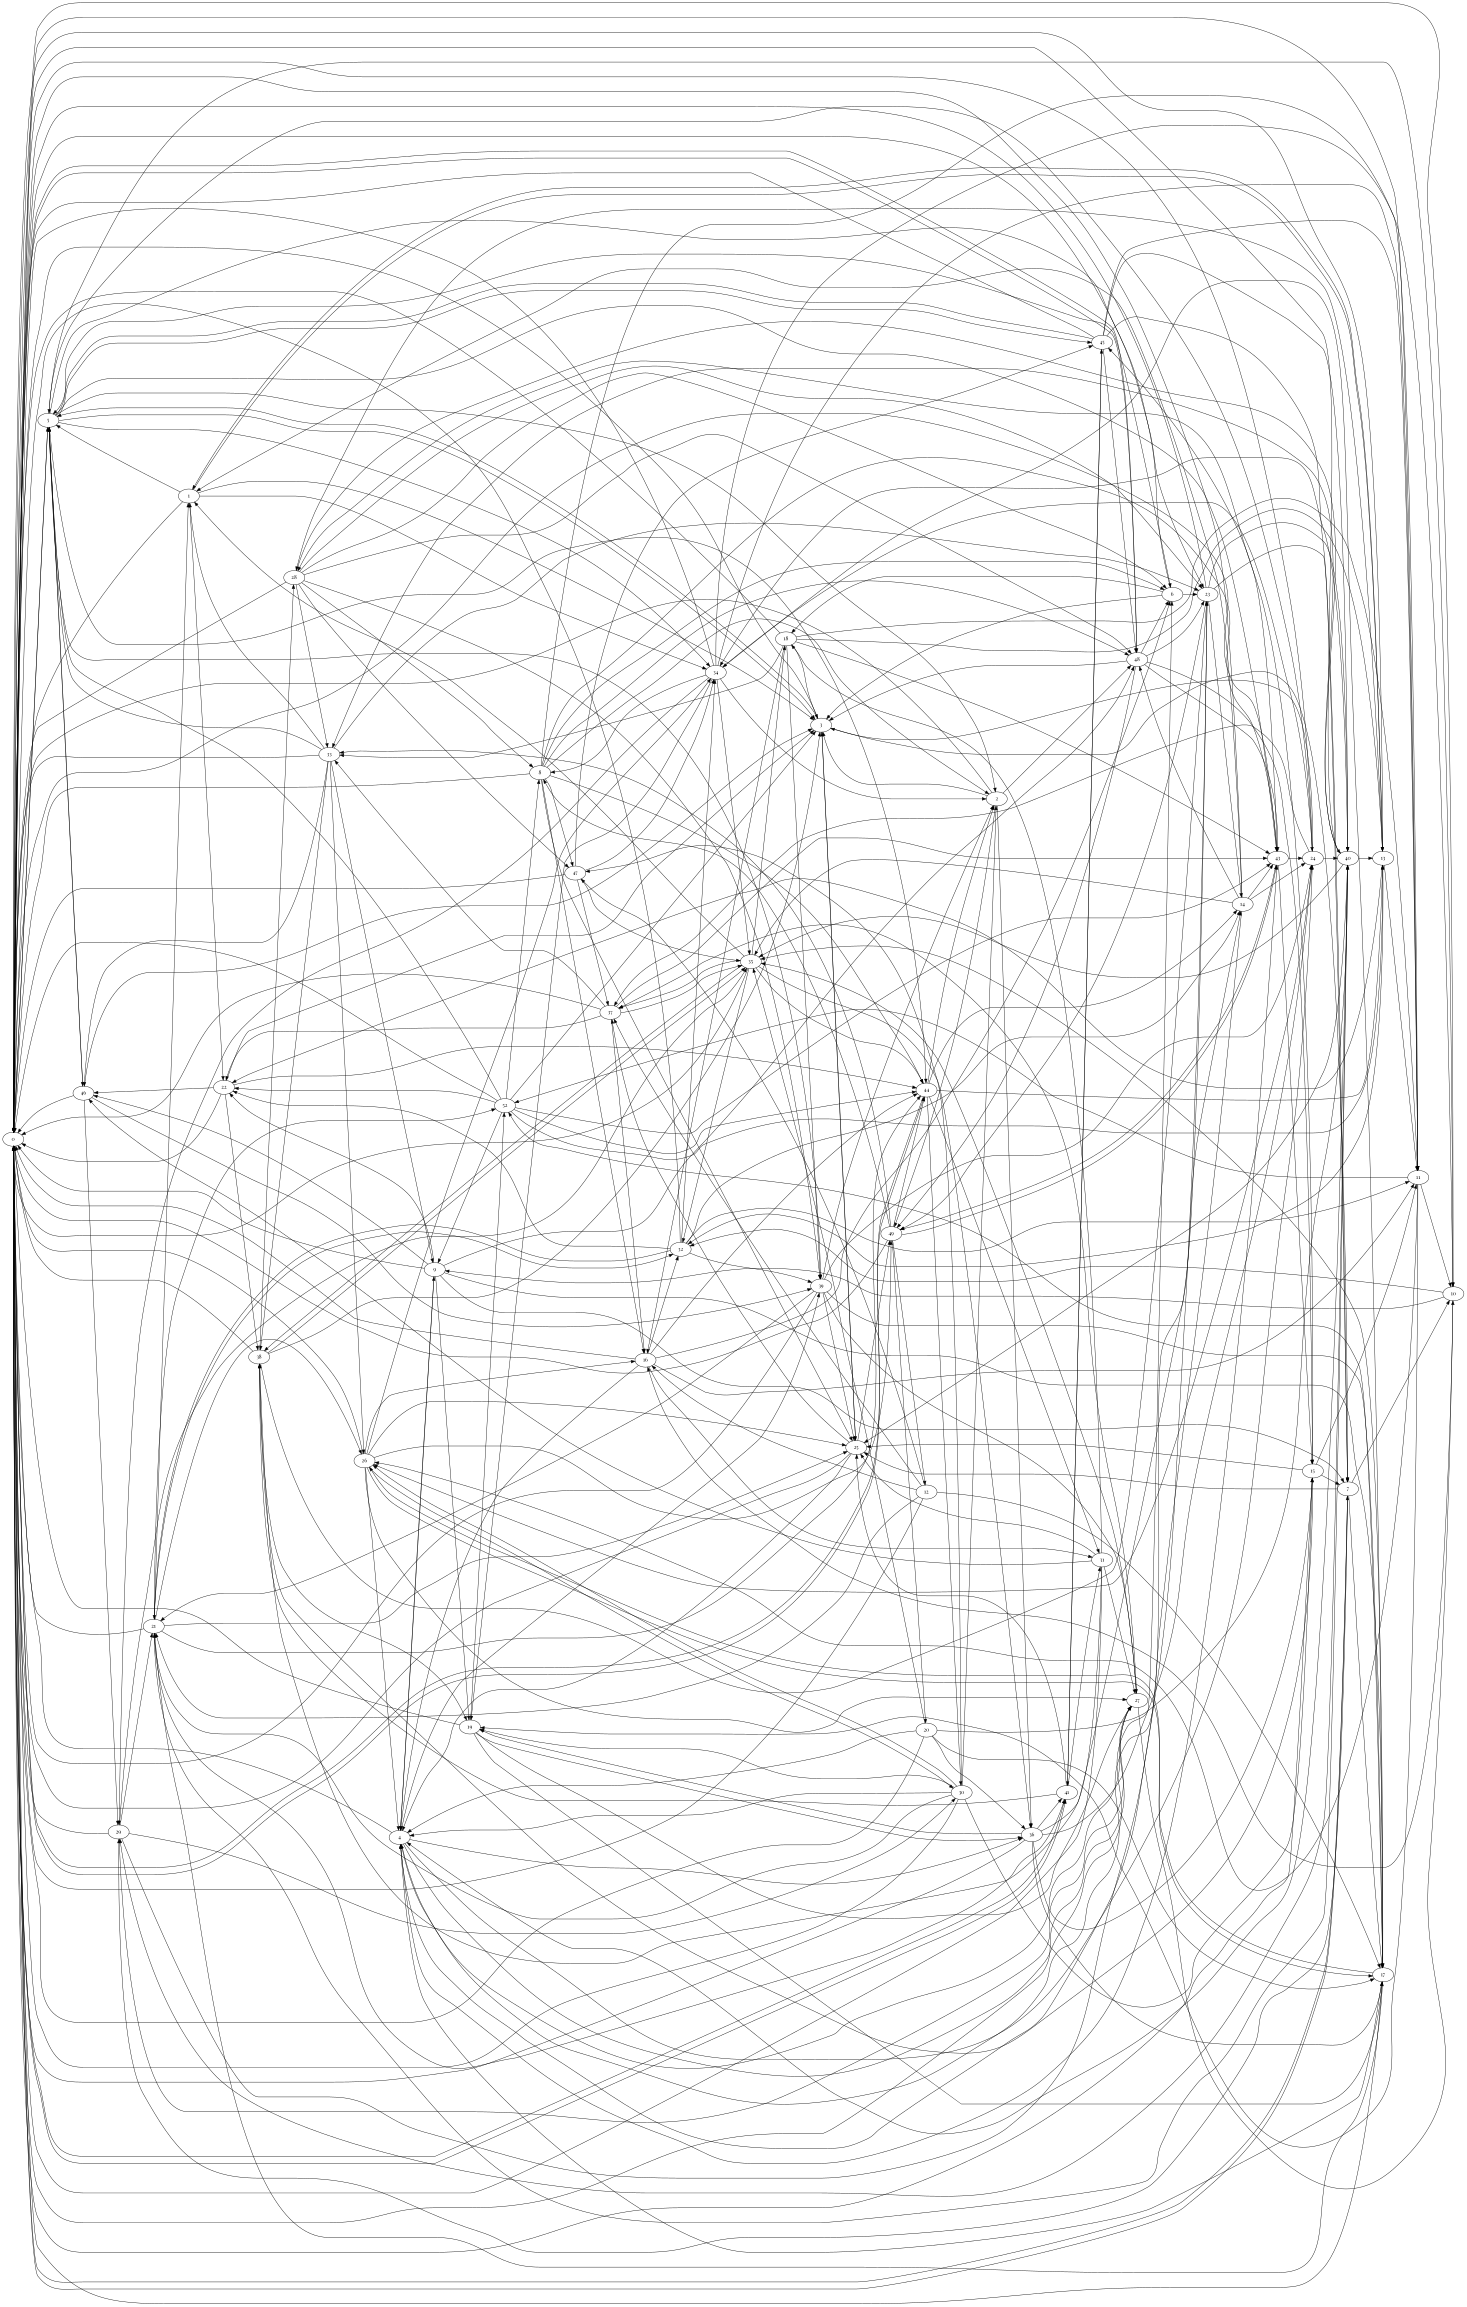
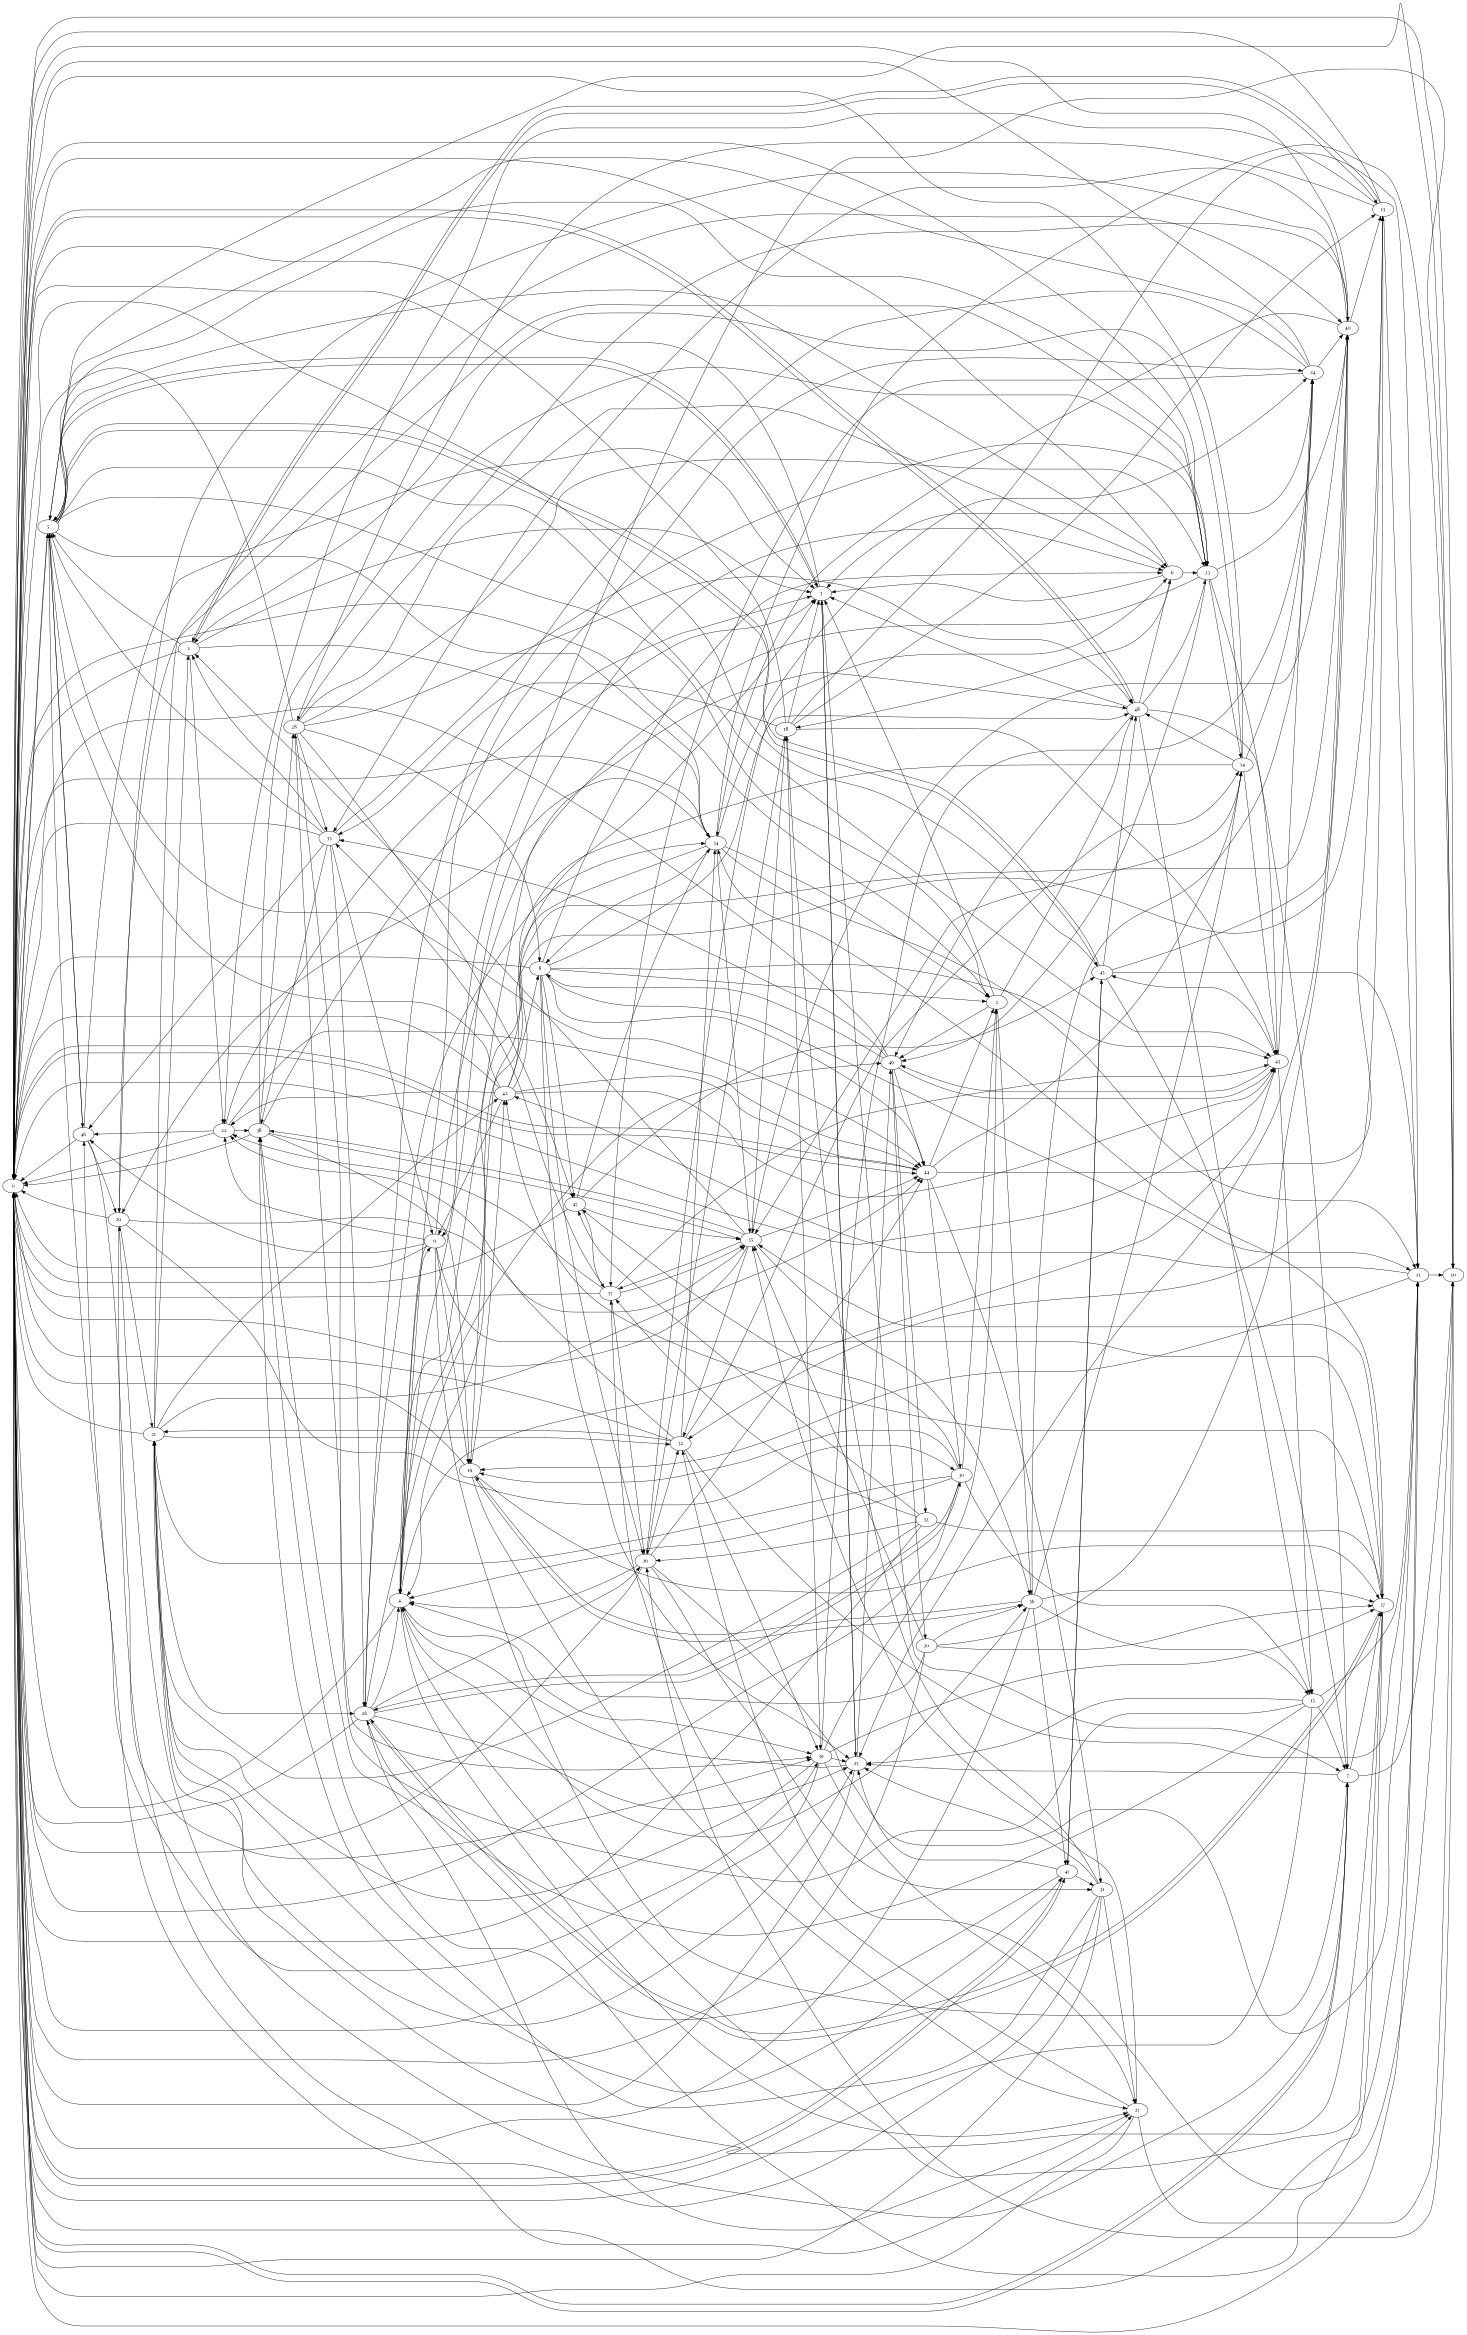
  strict digraph {
    fontname="Playfair Display"
    rankdir=LR
    node [component_delay=3 fontname="Playfair Display"]
    edge [fontname="Playfair Display" wire_delay=1]
    0
    5
    7
    41
    44
    48
    3
    34
    2
    45
    6
    39
    43
    10
    23
    46
    25
    17
    29
    38
    31
    13
    14
    30
    49
    15
    11
    24
    8
    19
    35
    36
    40
    18
    27
    21
    32
    9
    16
    4
    37
    26
-   42 [label=52]
+   42
    28
    1
    22
    47
    12
    33
    20
    0 -> 5
    0 -> 7
    0 -> 41
    0 -> 44
    0 -> 48
    5 -> 0
    5 -> 44
    5 -> 3
    5 -> 34
    5 -> 2
    5 -> 45
    5 -> 6
    5 -> 39
    5 -> 43
    5 -> 10
    5 -> 23
    5 -> 46
    7 -> 0
    7 -> 10
    7 -> 25
    7 -> 17
    7 -> 29
    41 -> 0
    41 -> 45
    41 -> 25
    41 -> 38
    41 -> 31
    44 -> 0
    44 -> 2
    44 -> 31
    44 -> 13
    44 -> 14
    44 -> 30
    48 -> 0
    48 -> 3
    48 -> 6
    48 -> 43
    48 -> 23
    48 -> 49
    48 -> 15
    3 -> 0
    3 -> 5
    3 -> 7
    3 -> 25
    34 -> 0
    34 -> 2
    34 -> 10
    34 -> 29
    34 -> 11
    34 -> 24
    34 -> 8
    34 -> 19
    34 -> 35
    2 -> 0
    2 -> 48
    2 -> 3
    2 -> 49
    2 -> 36
    45 -> 0
    45 -> 5
    45 -> 7
    45 -> 41
    45 -> 48
    45 -> 11
    45 -> 40
    6 -> 0
    6 -> 3
    6 -> 23
    6 -> 18
    39 -> 0
    39 -> 2
    39 -> 25
    39 -> 17
    39 -> 24
    39 -> 27
    39 -> 21
    43 -> 0
    43 -> 45
    43 -> 49
    43 -> 15
    43 -> 24
    10 -> 0
    10 -> 32
    10 -> 9
    10 -> 16
    23 -> 0
    23 -> 7
    23 -> 14
    23 -> 49
    23 -> 40
    23 -> 4
    46 -> 0
    46 -> 5
    46 -> 3
    46 -> 39
    46 -> 29
    25 -> 0
    25 -> 3
    25 -> 49
    25 -> 4
-   25 -> 37
    17 -> 0
    17 -> 34
    17 -> 35
    17 -> 21
    17 -> 4
    17 -> 26
    17 -> 42
    29 -> 0
    29 -> 23
    29 -> 30
    29 -> 35
    29 -> 27
    29 -> 21
    38 -> 0
    38 -> 3
    38 -> 23
    38 -> 19
    38 -> 35
    38 -> 28
    31 -> 0
    31 -> 46
    31 -> 25
    31 -> 38
    31 -> 18
    31 -> 27
    13 -> 0
    13 -> 11
    13 -> 32
    13 -> 28
    13 -> 1
    13 -> 22
    14 -> 0
    14 -> 48
    14 -> 43
    14 -> 24
    14 -> 35
    14 -> 4
    14 -> 1
    30 -> 0
    30 -> 2
    30 -> 15
    30 -> 19
    30 -> 21
    30 -> 4
    30 -> 26
    30 -> 47
    49 -> 0
    49 -> 44
    49 -> 43
    49 -> 8
    49 -> 12
    49 -> 33
    49 -> 20
    15 -> 0
    15 -> 7
    15 -> 25
    15 -> 38
    15 -> 11
    15 -> 28
    11 -> 0
    11 -> 10
    11 -> 19
    11 -> 26
    11 -> 42
    24 -> 0
    24 -> 5
    24 -> 3
    24 -> 40
    24 -> 37
    24 -> 26
    8 -> 0
    8 -> 44
    8 -> 48
    8 -> 2
    8 -> 6
    8 -> 43
    8 -> 25
    8 -> 11
    8 -> 16
    8 -> 47
    19 -> 0
    19 -> 17
    19 -> 36
    19 -> 27
    19 -> 42
    35 -> 0
    35 -> 44
    35 -> 38
    35 -> 36
    35 -> 18
    35 -> 32
    35 -> 37
    35 -> 1
    36 -> 0
    36 -> 41
    36 -> 17
    36 -> 14
    36 -> 15
    36 -> 24
    36 -> 19
    40 -> 0
    40 -> 34
    40 -> 25
    40 -> 29
    40 -> 13
    40 -> 35
    40 -> 4
    40 -> 33
    18 -> 0
    18 -> 3
    18 -> 39
    18 -> 43
    18 -> 13
    18 -> 11
    18 -> 16
    18 -> 33
    27 -> 0
    27 -> 10
    27 -> 35
    27 -> 37
    21 -> 0
    21 -> 41
    21 -> 44
    21 -> 25
    21 -> 40
    21 -> 32
    21 -> 26
    21 -> 42
    21 -> 1
    32 -> 0
    32 -> 34
    32 -> 39
    32 -> 14
    32 -> 11
    32 -> 21
    32 -> 22
    9 -> 0
    9 -> 7
    9 -> 48
    9 -> 46
    9 -> 17
    9 -> 19
    9 -> 4
    9 -> 22
    16 -> 0
    16 -> 44
    16 -> 6
    16 -> 31
    16 -> 11
    16 -> 32
    16 -> 4
    4 -> 0
    4 -> 6
    4 -> 39
    4 -> 43
    4 -> 24
    4 -> 36
    4 -> 27
    4 -> 9
    37 -> 0
    37 -> 43
    37 -> 35
    37 -> 16
    37 -> 22
    37 -> 33
    26 -> 0
    26 -> 34
    26 -> 25
    26 -> 17
    26 -> 30
    26 -> 49
    26 -> 27
    26 -> 16
    26 -> 4
    42 -> 0
    42 -> 5
    42 -> 44
    42 -> 3
    42 -> 43
    42 -> 13
    42 -> 8
    42 -> 9
    42 -> 22
    28 -> 0
    28 -> 48
    28 -> 6
    28 -> 39
    28 -> 23
    28 -> 8
    28 -> 40
    28 -> 47
    28 -> 33
    1 -> 0
    1 -> 5
    1 -> 3
    1 -> 34
    1 -> 13
    1 -> 22
    22 -> 0
    22 -> 44
    22 -> 3
    22 -> 46
    22 -> 38
    47 -> 0
    47 -> 34
    47 -> 45
    47 -> 35
    47 -> 37
    12 -> 0
    12 -> 17
    12 -> 21
    12 -> 16
    12 -> 37
    12 -> 47
    33 -> 0
    33 -> 5
    33 -> 23
    33 -> 46
    33 -> 38
    33 -> 9
    33 -> 26
    33 -> 1
    20 -> 0
    20 -> 17
    20 -> 35
    20 -> 36
    20 -> 40
    20 -> 4
  }
